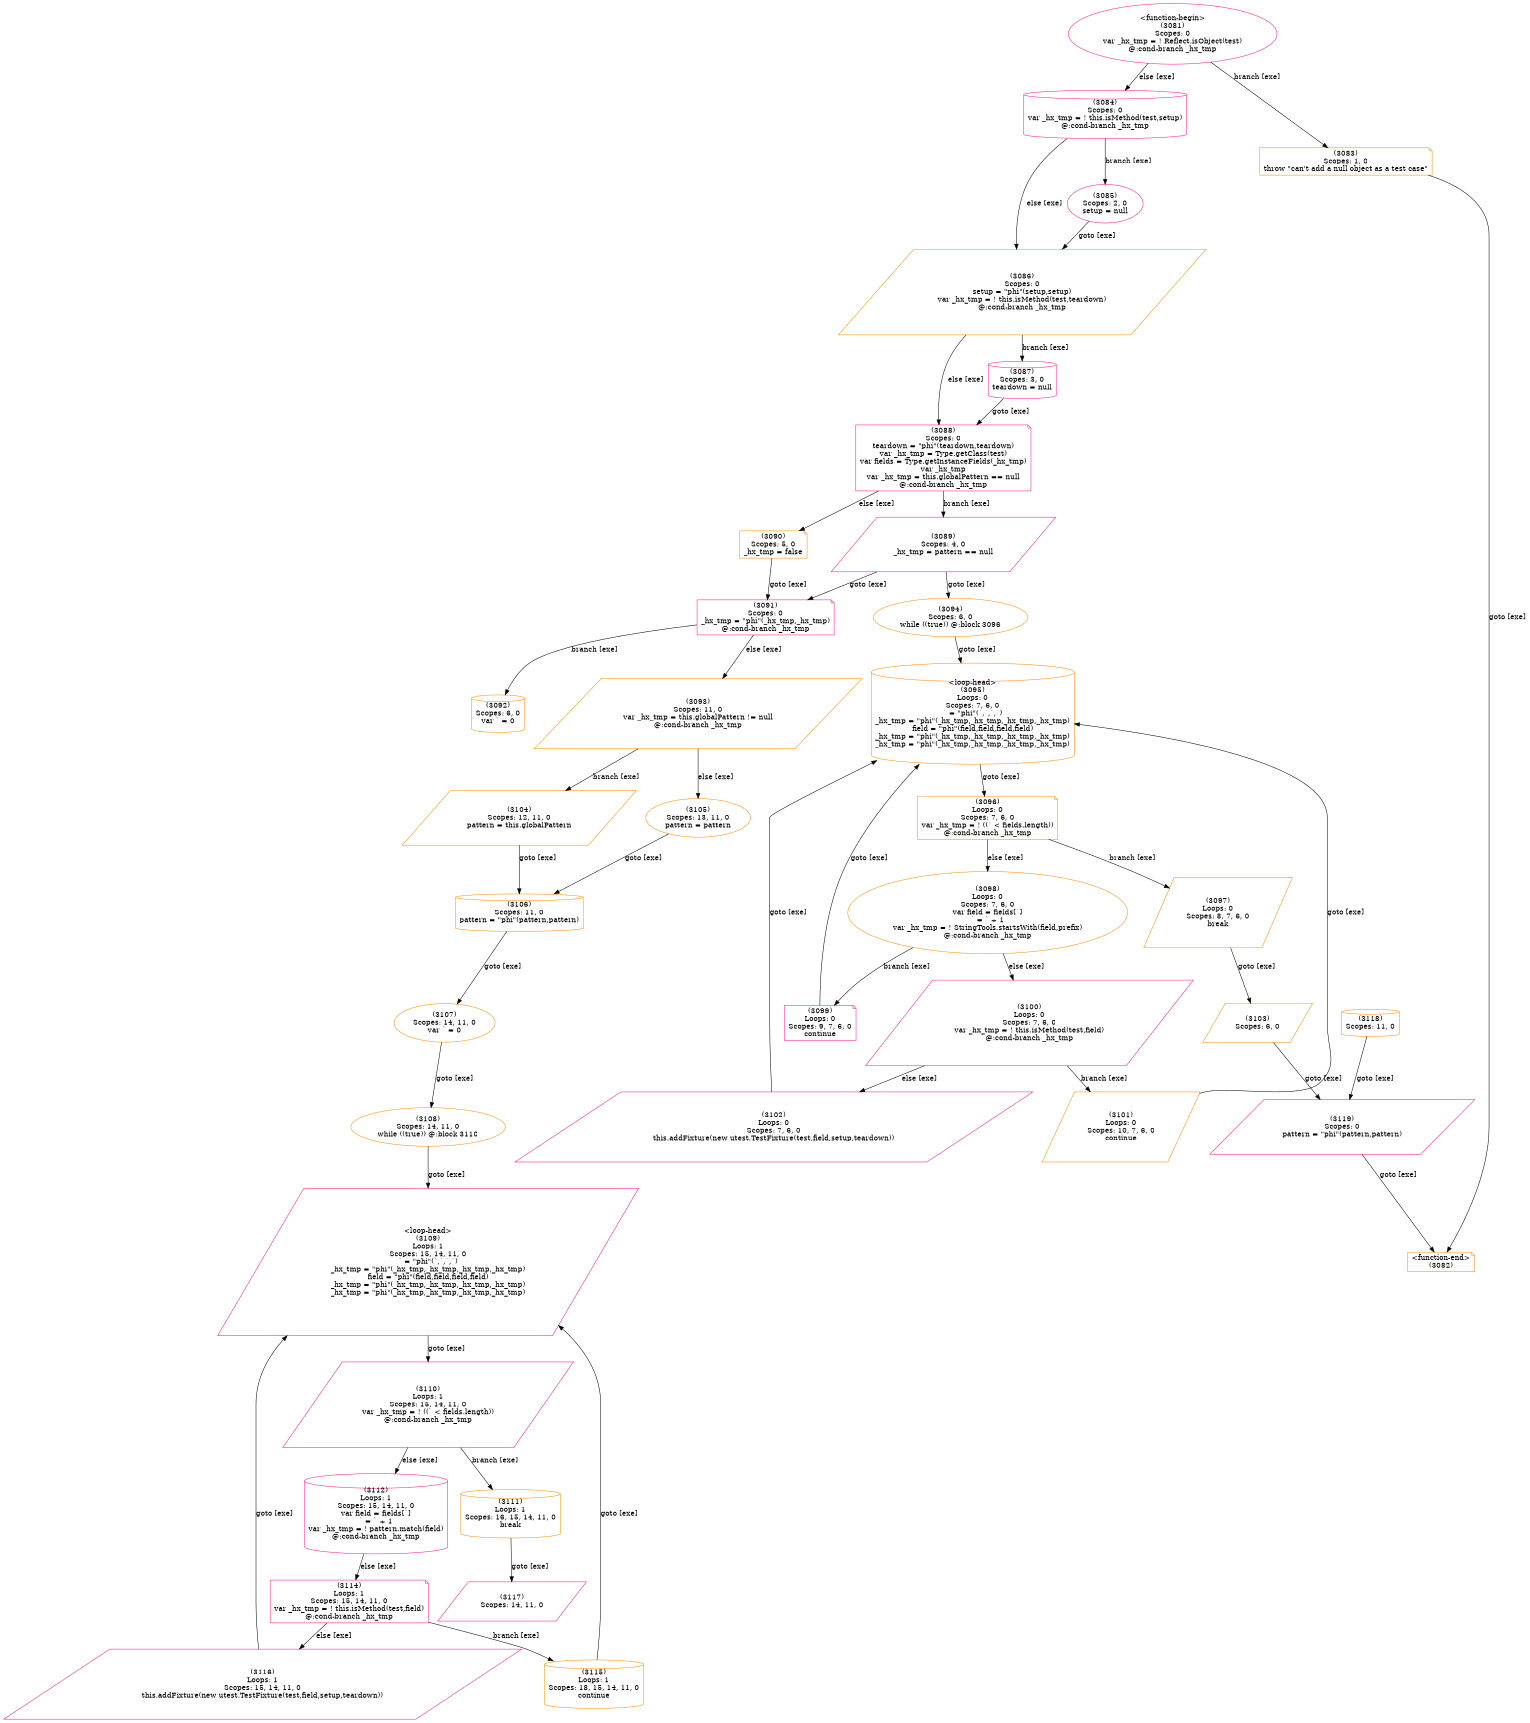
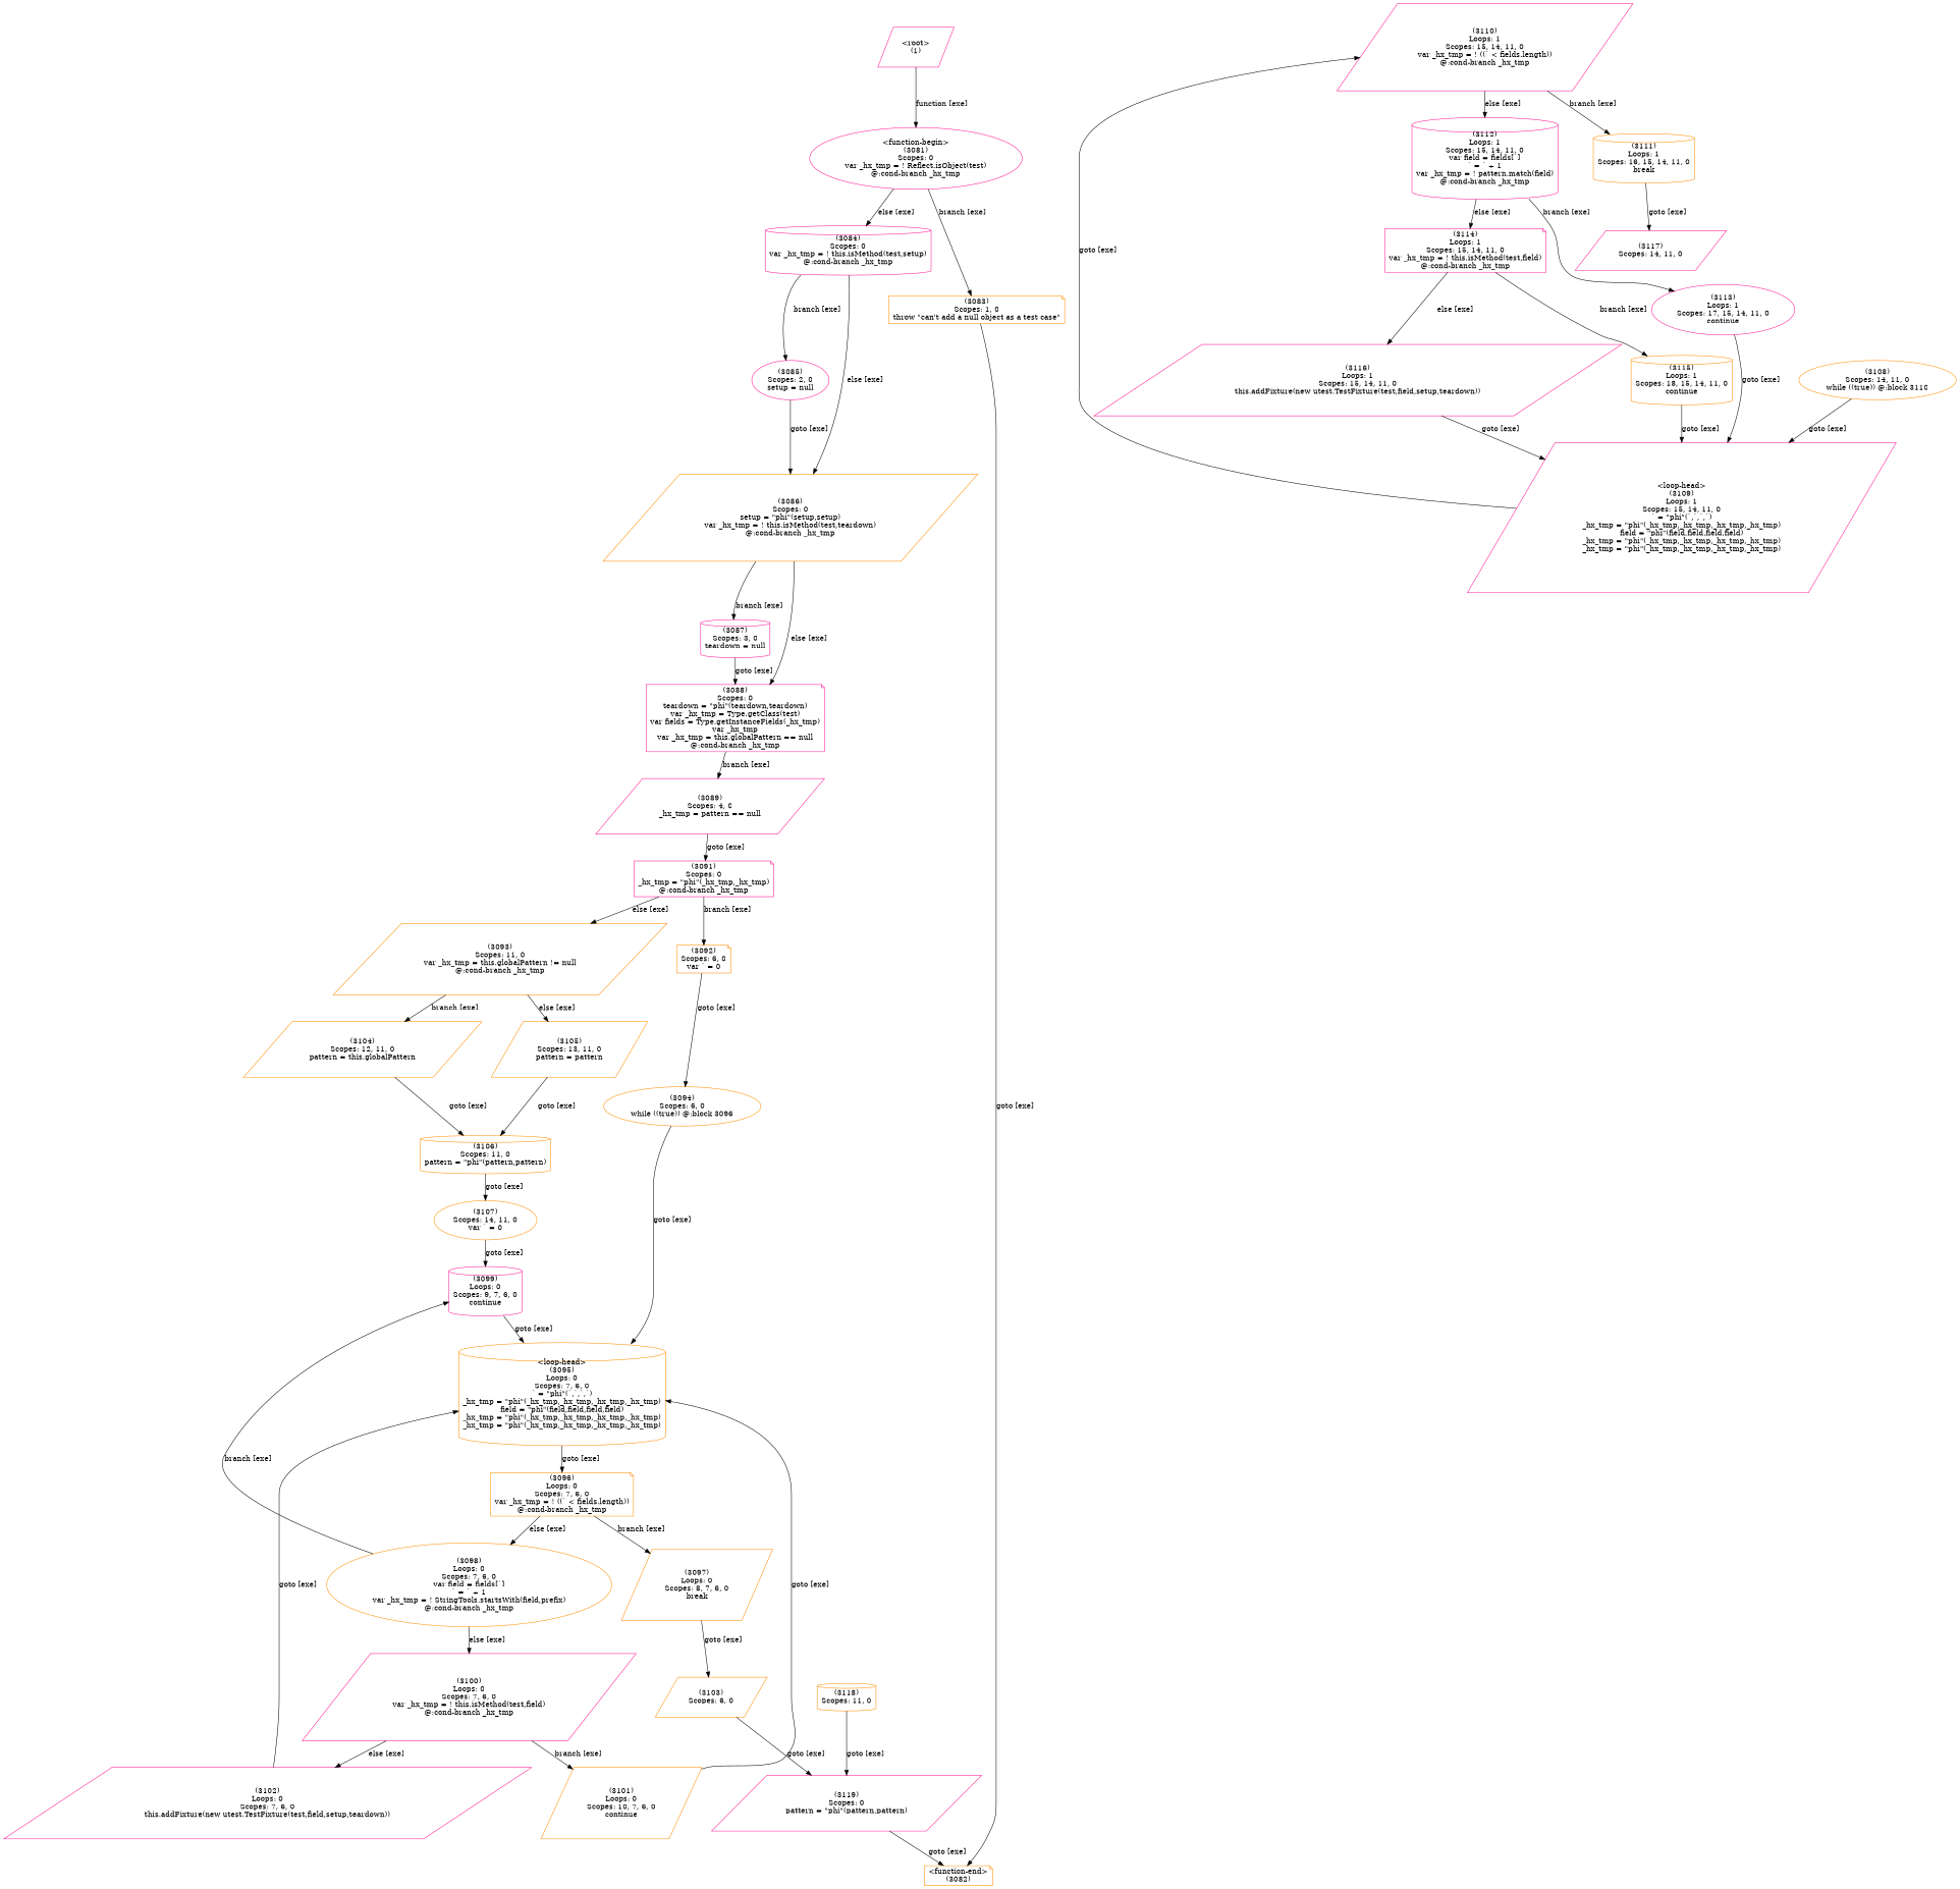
  digraph {
    node [color=darkorange shape=parallelogram]
    n1 [color=deeppink label="(3119)\nScopes: 0\npattern = \"phi\"(pattern,pattern)"]
    n2 [label="<function-end>\n(3082)" shape=note]
    n3 [label="(3118)\nScopes: 11, 0" shape=cylinder]
    n4 [color=deeppink label="(3117)\nScopes: 14, 11, 0"]
    n5 [color=deeppink label="(3116)\nLoops: 1\nScopes: 15, 14, 11, 0\nthis.addFixture(new utest.TestFixture(test,field,setup,teardown))"]
    n6 [color=deeppink label="<loop-head>\n(3109)\nLoops: 1\nScopes: 15, 14, 11, 0\n` = \"phi\"(`,`,`,`)\n_hx_tmp = \"phi\"(_hx_tmp,_hx_tmp,_hx_tmp,_hx_tmp)\nfield = \"phi\"(field,field,field,field)\n_hx_tmp = \"phi\"(_hx_tmp,_hx_tmp,_hx_tmp,_hx_tmp)\n_hx_tmp = \"phi\"(_hx_tmp,_hx_tmp,_hx_tmp,_hx_tmp)"]
    n7 [color=deeppink label="(3110)\nLoops: 1\nScopes: 15, 14, 11, 0\nvar _hx_tmp = ! ((` < fields.length))\n@:cond-branch _hx_tmp"]
    n8 [label="(3115)\nLoops: 1\nScopes: 18, 15, 14, 11, 0\ncontinue" shape=cylinder]
    n9 [color=deeppink label="(3114)\nLoops: 1\nScopes: 15, 14, 11, 0\nvar _hx_tmp = ! this.isMethod(test,field)\n@:cond-branch _hx_tmp" shape=note]
+   n10 [color=deeppink label="(3113)\nLoops: 1\nScopes: 17, 15, 14, 11, 0\ncontinue" shape=ellipse]
    n11 [color=deeppink label="(3112)\nLoops: 1\nScopes: 15, 14, 11, 0\nvar field = fields[`]\n` = ` + 1\nvar _hx_tmp = ! pattern.match(field)\n@:cond-branch _hx_tmp" shape=cylinder]
    n12 [label="(3111)\nLoops: 1\nScopes: 16, 15, 14, 11, 0\nbreak" shape=cylinder]
    n13 [label="(3108)\nScopes: 14, 11, 0\nwhile ((true)) @:block 3110" shape=ellipse]
    n14 [label="(3107)\nScopes: 14, 11, 0\nvar ` = 0" shape=ellipse]
    n15 [label="(3106)\nScopes: 11, 0\npattern = \"phi\"(pattern,pattern)" shape=cylinder]
-   n16 [label="(3105)\nScopes: 13, 11, 0\npattern = pattern" shape=ellipse]
+   n16 [label="(3105)\nScopes: 13, 11, 0\npattern = pattern"]
    n17 [label="(3104)\nScopes: 12, 11, 0\npattern = this.globalPattern"]
    n18 [label="(3103)\nScopes: 6, 0"]
    n19 [color=deeppink label="(3102)\nLoops: 0\nScopes: 7, 6, 0\nthis.addFixture(new utest.TestFixture(test,field,setup,teardown))"]
    n20 [label="<loop-head>\n(3095)\nLoops: 0\nScopes: 7, 6, 0\n` = \"phi\"(`,`,`,`)\n_hx_tmp = \"phi\"(_hx_tmp,_hx_tmp,_hx_tmp,_hx_tmp)\nfield = \"phi\"(field,field,field,field)\n_hx_tmp = \"phi\"(_hx_tmp,_hx_tmp,_hx_tmp,_hx_tmp)\n_hx_tmp = \"phi\"(_hx_tmp,_hx_tmp,_hx_tmp,_hx_tmp)" shape=cylinder]
    n21 [label="(3096)\nLoops: 0\nScopes: 7, 6, 0\nvar _hx_tmp = ! ((` < fields.length))\n@:cond-branch _hx_tmp" shape=note]
    n22 [label="(3101)\nLoops: 0\nScopes: 10, 7, 6, 0\ncontinue"]
    n23 [color=deeppink label="(3100)\nLoops: 0\nScopes: 7, 6, 0\nvar _hx_tmp = ! this.isMethod(test,field)\n@:cond-branch _hx_tmp"]
-   n24 [color=deeppink label="(3099)\nLoops: 0\nScopes: 9, 7, 6, 0\ncontinue" shape=note]
+   n24 [color=deeppink label="(3099)\nLoops: 0\nScopes: 9, 7, 6, 0\ncontinue" shape=cylinder]
    n25 [label="(3098)\nLoops: 0\nScopes: 7, 6, 0\nvar field = fields[`]\n` = ` + 1\nvar _hx_tmp = ! StringTools.startsWith(field,prefix)\n@:cond-branch _hx_tmp" shape=ellipse]
    n26 [label="(3097)\nLoops: 0\nScopes: 8, 7, 6, 0\nbreak"]
    n27 [label="(3094)\nScopes: 6, 0\nwhile ((true)) @:block 3096" shape=ellipse]
    n28 [label="(3093)\nScopes: 11, 0\nvar _hx_tmp = this.globalPattern != null\n@:cond-branch _hx_tmp"]
-   n29 [label="(3092)\nScopes: 6, 0\nvar ` = 0" shape=cylinder]
+   n29 [label="(3092)\nScopes: 6, 0\nvar ` = 0" shape=note]
    n30 [color=deeppink label="(3091)\nScopes: 0\n_hx_tmp = \"phi\"(_hx_tmp,_hx_tmp)\n@:cond-branch _hx_tmp" shape=note]
-   n31 [label="(3090)\nScopes: 5, 0\n_hx_tmp = false" shape=note]
    n32 [color=deeppink label="(3089)\nScopes: 4, 0\n_hx_tmp = pattern == null"]
    n33 [color=deeppink label="(3088)\nScopes: 0\nteardown = \"phi\"(teardown,teardown)\nvar _hx_tmp = Type.getClass(test)\nvar fields = Type.getInstanceFields(_hx_tmp)\nvar _hx_tmp\nvar _hx_tmp = this.globalPattern == null\n@:cond-branch _hx_tmp" shape=note]
    n34 [color=deeppink label="(3087)\nScopes: 3, 0\nteardown = null" shape=cylinder]
    n35 [label="(3086)\nScopes: 0\nsetup = \"phi\"(setup,setup)\nvar _hx_tmp = ! this.isMethod(test,teardown)\n@:cond-branch _hx_tmp"]
    n36 [color=deeppink label="(3085)\nScopes: 2, 0\nsetup = null" shape=ellipse]
    n37 [color=deeppink label="(3084)\nScopes: 0\nvar _hx_tmp = ! this.isMethod(test,setup)\n@:cond-branch _hx_tmp" shape=cylinder]
    n38 [label="(3083)\nScopes: 1, 0\nthrow \"can't add a null object as a test case\"" shape=note]
    n39 [color=deeppink label="<function-begin>\n(3081)\nScopes: 0\nvar _hx_tmp = ! Reflect.isObject(test)\n@:cond-branch _hx_tmp" shape=ellipse]
+   n40 [color=deeppink label="<root>\n(1)"]
    n1 -> n2 [label="goto [exe]"]
    n3 -> n1 [label="goto [exe]"]
    n5 -> n6 [label="goto [exe]"]
    n6 -> n7 [label="goto [exe]"]
    n7 -> n11 [label="else [exe]"]
    n7 -> n12 [label="branch [exe]"]
    n8 -> n6 [label="goto [exe]"]
    n9 -> n5 [label="else [exe]"]
    n9 -> n8 [label="branch [exe]"]
+   n10 -> n6 [label="goto [exe]"]
    n11 -> n9 [label="else [exe]"]
+   n11 -> n10 [label="branch [exe]"]
    n12 -> n4 [label="goto [exe]"]
    n13 -> n6 [label="goto [exe]"]
-   n14 -> n13 [label="goto [exe]"]
+   n14 -> n24 [label="goto [exe]"]
    n15 -> n14 [label="goto [exe]"]
    n16 -> n15 [label="goto [exe]"]
    n17 -> n15 [label="goto [exe]"]
    n18 -> n1 [label="goto [exe]"]
    n19 -> n20 [label="goto [exe]"]
    n20 -> n21 [label="goto [exe]"]
    n21 -> n25 [label="else [exe]"]
    n21 -> n26 [label="branch [exe]"]
    n22 -> n20 [label="goto [exe]"]
    n23 -> n19 [label="else [exe]"]
    n23 -> n22 [label="branch [exe]"]
    n24 -> n20 [label="goto [exe]"]
    n25 -> n23 [label="else [exe]"]
    n25 -> n24 [label="branch [exe]"]
    n26 -> n18 [label="goto [exe]"]
    n27 -> n20 [label="goto [exe]"]
    n28 -> n16 [label="else [exe]"]
    n28 -> n17 [label="branch [exe]"]
-   n32 -> n27 [label="goto [exe]"]
+   n29 -> n27 [label="goto [exe]"]
    n30 -> n28 [label="else [exe]"]
    n30 -> n29 [label="branch [exe]"]
-   n31 -> n30 [label="goto [exe]"]
    n32 -> n30 [label="goto [exe]"]
-   n33 -> n31 [label="else [exe]"]
    n33 -> n32 [label="branch [exe]"]
    n34 -> n33 [label="goto [exe]"]
    n35 -> n33 [label="else [exe]"]
    n35 -> n34 [label="branch [exe]"]
    n36 -> n35 [label="goto [exe]"]
    n37 -> n35 [label="else [exe]"]
    n37 -> n36 [label="branch [exe]"]
    n38 -> n2 [label="goto [exe]"]
    n39 -> n37 [label="else [exe]"]
    n39 -> n38 [label="branch [exe]"]
+   n40 -> n39 [label="function [exe]"]
  }
